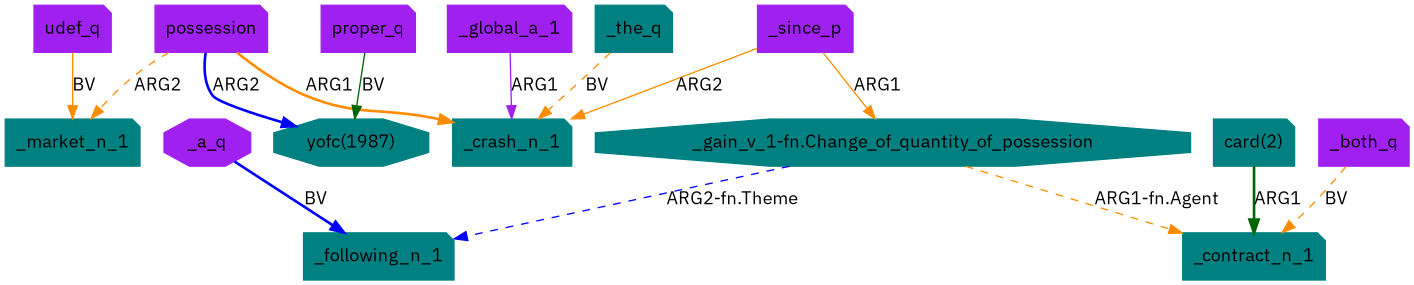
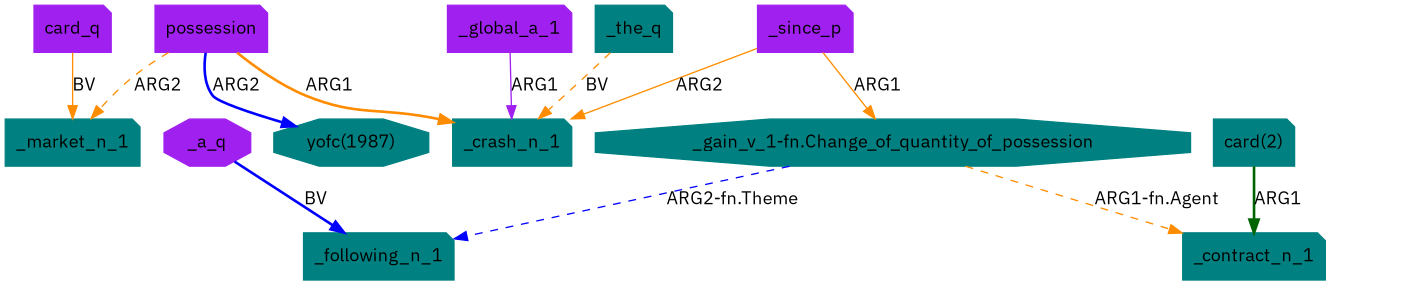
  digraph {
    fontname="IBM Plex Sans"
    node [color=teal fontname="IBM Plex Sans" shape=note style=filled]
    edge [color=darkorange fontname="IBM Plex Sans" style=dashed]
    n1 [color=purple label=possession]
    _market_n_1
    _crash_n_1
    "yofc(1987)" [shape=octagon]
    "_gain_v_1-fn.Change_of_quantity_of_possession" [shape=octagon]
    _following_n_1
    _contract_n_1
    _a_q [color=purple shape=octagon]
-   udef_q [color=purple]
+   udef_q [color=purple label=card_q]
    _since_p [color=purple]
    _global_a_1 [color=purple]
    _the_q
-   _both_q [color=purple]
-   proper_q [color=purple]
    "card(2)"
    n1 -> _market_n_1 [label=ARG2]
    n1 -> _crash_n_1 [label=ARG1 style=bold]
    n1 -> "yofc(1987)" [color=blue label=ARG2 style=bold]
    "_gain_v_1-fn.Change_of_quantity_of_possession" -> _following_n_1 [color=blue label="ARG2-fn.Theme"]
    "_gain_v_1-fn.Change_of_quantity_of_possession" -> _contract_n_1 [label="ARG1-fn.Agent"]
    _a_q -> _following_n_1 [color=blue label=BV style=bold]
    udef_q -> _market_n_1 [label=BV style=solid]
    _since_p -> _crash_n_1 [label=ARG2 style=solid]
    _since_p -> "_gain_v_1-fn.Change_of_quantity_of_possession" [label=ARG1 style=solid]
    _global_a_1 -> _crash_n_1 [color=purple label=ARG1 style=solid]
    _the_q -> _crash_n_1 [label=BV]
-   _both_q -> _contract_n_1 [label=BV]
-   proper_q -> "yofc(1987)" [color=darkgreen label=BV style=solid]
    "card(2)" -> _contract_n_1 [color=darkgreen label=ARG1 style=bold]
  }
